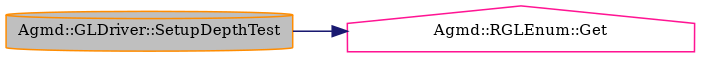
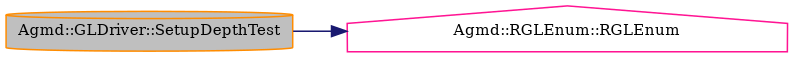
  digraph {
    rankdir=LR
    fontname="DejaVu Serif"
    node [fontname="DejaVu Serif" fontsize=10 style=filled]
    n1 [color=darkorange fillcolor=grey75 fontcolor=black height=0.2 label="Agmd::GLDriver::SetupDepthTest" shape=cylinder width=0.4]
-   n2 [color=deeppink fillcolor=white height=0.2 label="Agmd::RGLEnum::Get" shape=house width=0.4]
+   n2 [color=deeppink fillcolor=white height=0.2 label="Agmd::RGLEnum::RGLEnum" shape=house width=0.4]
    n1 -> n2 [color=midnightblue fontname="DejaVu Serif" fontsize=10 labelfontname=Helvetica labelfontsize=10 style=solid]
  }
